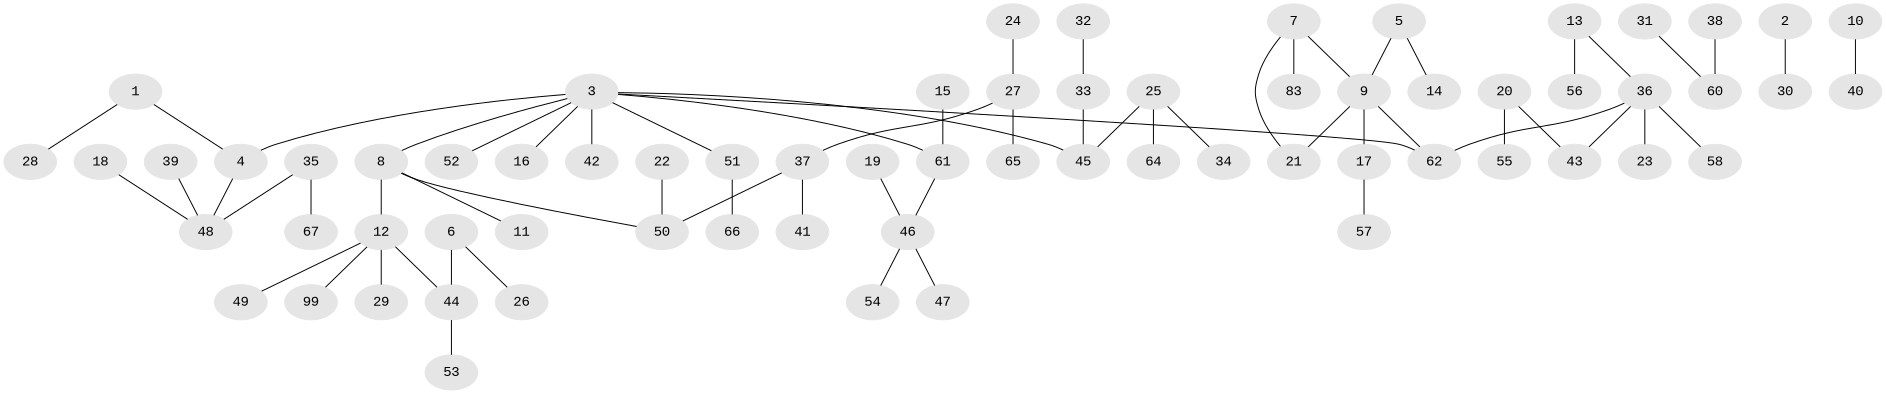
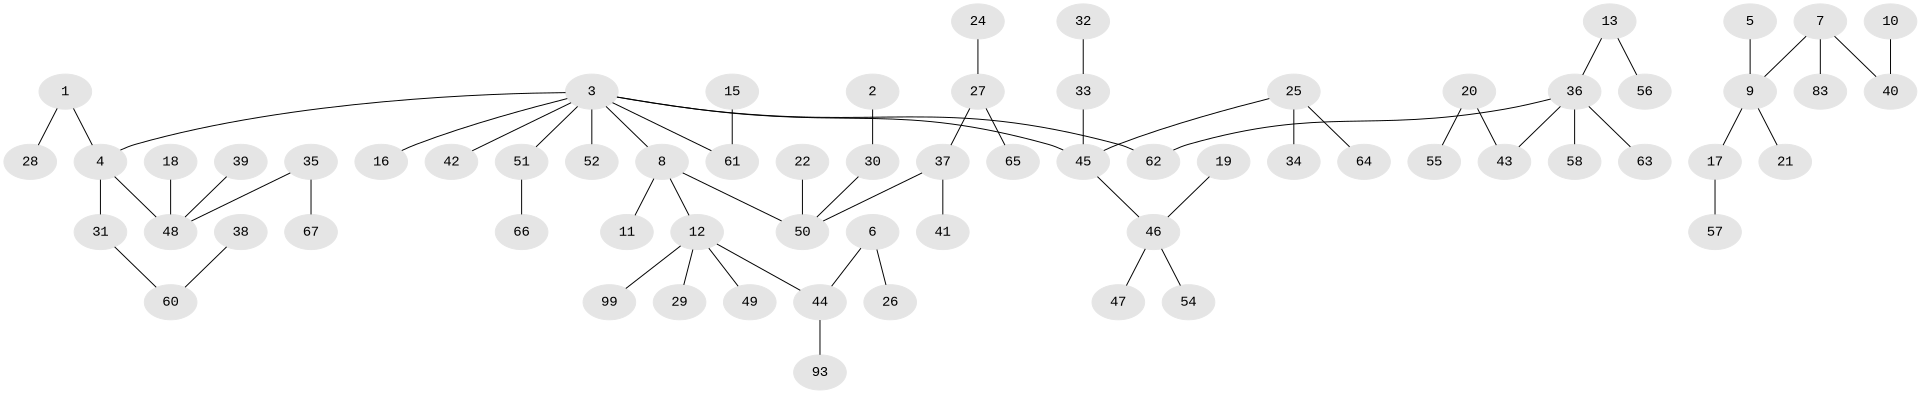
  graph {
    fontname="Liberation Mono"
    node [color=gray90 fontname="Liberation Mono" style=filled]
    edge [fontname="Liberation Mono" weight=1.0]
    1
    4
    28
    31
    48
    2
    30
    8
    11
    12
    50
    3
    16
    42
    45
    51
    52
    61
    62
    46
    66
    60
    5
    9
-   14
    17
    21
    6
    26
    44
-   53
+   53 [label=93]
    7
    n33 [label=83]
    40
    29
    49
    n37 [label=99]
    57
    10
    13
    36
    56
    43
    58
-   63 [label=23]
+   63
    15
    18
    19
    47
    54
    20
    55
    22
    24
    27
    37
    65
    25
    34
    64
    41
    32
    33
    35
    67
    38
    39
    1 -- 4
    1 -- 28
+   4 -- 31
    4 -- 48
    31 -- 60
    2 -- 30
+   30 -- 50
    8 -- 11
    8 -- 12
    8 -- 50
    12 -- 44
    12 -- 29
    12 -- 49
    12 -- n37
    3 -- 4
    3 -- 8
    3 -- 16
    3 -- 42
    3 -- 45
    3 -- 51
    3 -- 52
    3 -- 61
    3 -- 62
-   61 -- 46
+   45 -- 46
    51 -- 66
    46 -- 47
    46 -- 54
    5 -- 9
-   5 -- 14
-   9 -- 62
    9 -- 17
    9 -- 21
    17 -- 57
    6 -- 26
    6 -- 44
    44 -- 53
    7 -- 9
    7 -- n33
-   7 -- 21
+   7 -- 40
    10 -- 40
    13 -- 36
    13 -- 56
    36 -- 62
    36 -- 43
    36 -- 58
    36 -- 63
    15 -- 61
    18 -- 48
    19 -- 46
    20 -- 43
    20 -- 55
    22 -- 50
    24 -- 27
    27 -- 37
    27 -- 65
    37 -- 50
    37 -- 41
    25 -- 45
    25 -- 34
    25 -- 64
    32 -- 33
    33 -- 45
    35 -- 48
    35 -- 67
    38 -- 60
    39 -- 48
  }
